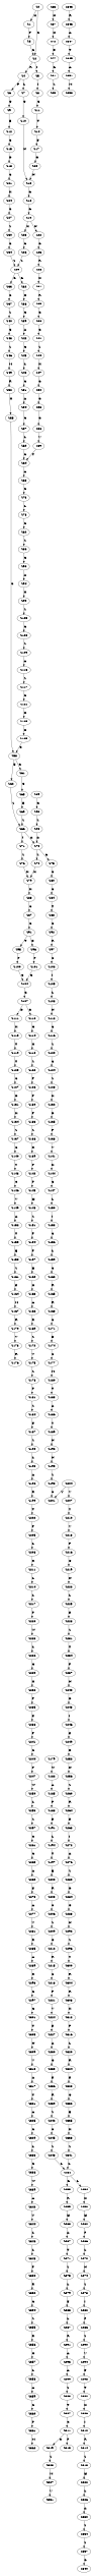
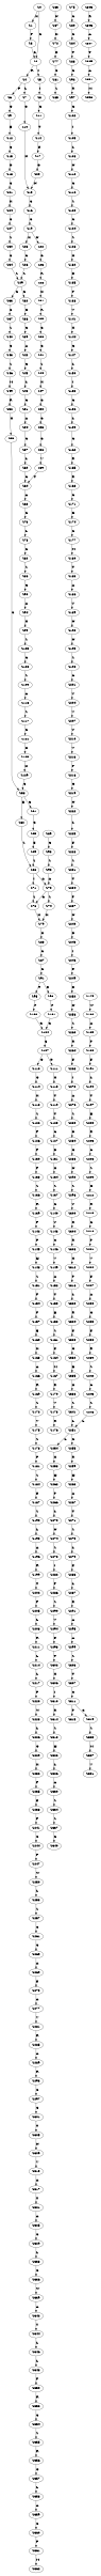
  strict digraph {
    S0
    S1
    S2
    S3
    S4
    S5
    S6
    S7
    S8
    S9
    S10
    S11
    S12
    S13
    S14
    S15
    S16
    S17
    S18
    S19
    S20
    S21
    S22
    S23
    S24
    S25
    S26
    S27
    S28
    S29
    S30
    S31
    S32
    S33
    S34
    S35
    S36
    S37
    S38
    S39
    S40
    S41
    S42
    S43
    S44
    S45
    S46
    S47
    S48
    S49
    S50
    S51
    S52
    S53
    S54
    S55
    S56
    S57
    S58
    S59
    S60
    S61
    S62
    S64
    S65
    S66
    S63
    S67
    S68
    S69
    S70
    S71
    S72
    S73
    S74
    S75
    S76
    S77
    S78
    S79
    S80
    S81
    S82
    S83
    S84
    S85
    S86
    S87
    S88
    S90
    S91
    S92
    S89
    S93
    S94
    S95
    S96
    S97
    S98
    S99
    S100
    S101
    S102
    S103
    S104
    S105
    S106
    S107
    S108
    S109
    S110
    S111
    S112
    S113
    S114
    S115
    S116
    S117
    S118
    S119
    S120
    S121
    S122
    S123
    S124
    S125
    S126
    S127
    S128
    S129
    S130
    S131
    S132
    S133
    S134
    S135
    S136
    S137
    S138
    S139
    S140
    S141
    S142
    S143
    S144
    S145
    S146
    S147
    S148
    S149
    S150
    S151
    S152
    S153
    S154
    S155
    S156
    S157
    S158
    S159
    S160
    S161
    S162
    S163
    S164
    S165
    S166
    S167
    S168
    S169
    S170
    S171
    S172
    S173
    S174
    S175
    S176
    S177
    S178
    S180
    S181
    S179
    S182
    S183
    S184
    S185
    S186
    S187
    S188
    S189
    S190
    S191
    S192
    S193
    S194
    S195
    S196
    S197
    S198
    S199
    S200
    S201
    S202
    S203
    S204
    S205
    S206
    S207
    S208
    S209
    S210
    S211
    S212
    S213
    S214
    S215
    S216
    S217
    S218
    S219
    S220
    S221
    S222
    S223
    S224
    S225
    S226
    S227
    S228
    S229
    S230
    S231
    S232
    S233
    S234
    S235
    S236
    S237
    S238
    S239
    S240
    S241
    S242
    S243
    S244
    S245
    S246
    S247
    S248
    S249
    S250
    S251
    S252
    S253
    S254
    S255
    S256
    S257
    S258
    S259
    S260
    S261
    S262
    S263
    S264
    S265
    S266
    S267
    S268
    S269
    S270
    S271
    S272
    S273
    S274
    S275
    S276
    S277
    S278
    S279
    S280
    S281
    S282
    S283
    S284
    S285
    S286
    S287
    S288
    S289
    S290
    S291
    S292
    S293
    S294
    S295
    S296
    S297
    S298
    S299
    S300
    S301
    S302
    S303
    S304
    S305
    S306
    S307
    S308
    S309
    S310
    S311
    S312
    S313
    S314
    S315
    S319
    S316
    S317
    S318
    S320
    S321
    S322
    S323
    S324
    S325
    S326
    S327
    S328
    S329
    S330
    S331
    S332
    S333
    S334
    S335
    S336
    S337
    S338
    S339
    S340
    S341
    S342
    S344
    S343
    S345
    S346
    S347
    S348
    S349
    S350
    S351
    S352
    S353
    S354
    S355
    S356
    S357
    S358
    S359
    S360
    S361
    S362
    S0 -> S1 [label=K]
    S0 -> S2 [label=C]
    S1 -> S3 [label=P]
    S2 -> S4 [label=R]
    S2 -> S5 [label=I]
    S3 -> S2 [label=C]
    S4 -> S6 [label=P]
    S4 -> S7 [label=L]
    S5 -> S8 [label=I]
    S6 -> S9 [label=Q]
    S7 -> S10 [label=Q]
    S8 -> S11 [label=G]
    S9 -> S12 [label=E]
    S10 -> S13 [label=N]
    S11 -> S14 [label=T]
    S12 -> S15 [label=G]
    S13 -> S16 [label=G]
    S14 -> S17 [label=F]
    S15 -> S18 [label=D]
    S16 -> S19 [label=G]
    S17 -> S20 [label=Q]
    S18 -> S21 [label=G]
    S19 -> S22 [label=N]
    S19 -> S23 [label=K]
    S20 -> S13 [label=N]
    S21 -> S24 [label=K]
    S22 -> S25 [label=G]
    S23 -> S26 [label=G]
    S24 -> S27 [label=G]
    S25 -> S28 [label=R]
    S26 -> S29 [label=S]
    S27 -> S30 [label=S]
    S28 -> S31 [label=K]
    S29 -> S32 [label=G]
    S29 -> S33 [label=G]
    S30 -> S34 [label=G]
    S31 -> S35 [label=R]
    S32 -> S36 [label=Q]
    S33 -> S37 [label=G]
    S34 -> S29 [label=S]
    S35 -> S38 [label=G]
    S36 -> S39 [label=G]
    S37 -> S40 [label=S]
    S38 -> S41 [label=G]
    S39 -> S42 [label=A]
    S40 -> S43 [label=G]
    S41 -> S44 [label=S]
    S42 -> S45 [label=G]
    S43 -> S46 [label=S]
    S44 -> S47 [label=K]
    S45 -> S48 [label=L]
    S46 -> S49 [label=M]
    S47 -> S50 [label=G]
    S48 -> S51 [label=G]
    S49 -> S52 [label=R]
    S50 -> S53 [label=G]
    S51 -> S54 [label=A]
    S52 -> S55 [label=K]
    S53 -> S56 [label=G]
    S54 -> S57 [label=G]
    S55 -> S58 [label=G]
    S56 -> S59 [label=V]
    S57 -> S60 [label=L]
    S58 -> S61 [label=G]
    S58 -> S62 [label=E]
    S59 -> S64 [label=T]
    S60 -> S64 [label=G]
    S61 -> S65 [label=G]
    S62 -> S66 [label=S]
    S64 -> S68 [label=A]
    S65 -> S69 [label=E]
    S66 -> S70 [label=A]
    S66 -> S71 [label=I]
    S63 -> S67 [label=N]
    S67 -> S72 [label=K]
    S68 -> S73 [label=G]
    S69 -> S66 [label=S]
    S70 -> S74 [label=S]
-   S70 -> S75 [label=G]
+   S70 -> S76 [label=G]
    S71 -> S76 [label=S]
    S72 -> S77 [label=D]
    S73 -> S78 [label=L]
    S74 -> S79 [label=K]
    S75 -> S80 [label=G]
    S76 -> S79 [label=K]
    S77 -> S81 [label=G]
    S78 -> S82 [label=G]
    S79 -> S83 [label=K]
    S80 -> S84 [label=G]
    S81 -> S85 [label=S]
    S82 -> S86 [label=S]
    S83 -> S87 [label=G]
    S84 -> S88 [label=T]
    S86 -> S90 [label=G]
    S87 -> S91 [label=G]
    S88 -> S92 [label=G]
    S90 -> S94 [label=A]
    S91 -> S95 [label=T]
    S91 -> S96 [label=D]
    S92 -> S97 [label=R]
    S89 -> S93 [label=G]
    S93 -> S98 [label=S]
    S94 -> S99 [label=K]
    S95 -> S100 [label=P]
    S96 -> S101 [label=P]
    S97 -> S102 [label=G]
    S98 -> S70 [label=A]
    S99 -> S103 [label=S]
    S100 -> S104 [label=G]
    S101 -> S104 [label=G]
    S102 -> S105 [label=I]
    S103 -> S106 [label=G]
    S104 -> S107 [label=G]
    S105 -> S108 [label=L]
    S106 -> S109 [label=S]
    S107 -> S110 [label=Q]
    S107 -> S111 [label=D]
    S108 -> S112 [label=N]
    S109 -> S113 [label=A]
    S110 -> S114 [label=Q]
    S111 -> S115 [label=K]
    S112 -> S116 [label=G]
    S113 -> S117 [label=S]
    S114 -> S118 [label=K]
    S115 -> S119 [label=T]
    S116 -> S120 [label=S]
    S117 -> S121 [label=G]
    S118 -> S122 [label=S]
    S119 -> S123 [label=T]
    S120 -> S124 [label=G]
    S121 -> S125 [label=K]
    S122 -> S126 [label=P]
    S123 -> S127 [label=G]
    S124 -> S128 [label=S]
    S125 -> S129 [label=K]
    S126 -> S130 [label=P]
    S127 -> S131 [label=D]
    S128 -> S132 [label=K]
    S129 -> S58 [label=G]
    S130 -> S133 [label=P]
    S131 -> S134 [label=K]
    S132 -> S135 [label=D]
    S133 -> S136 [label=S]
    S134 -> S137 [label=S]
    S135 -> S138 [label=P]
    S136 -> S139 [label=R]
    S137 -> S140 [label=G]
    S138 -> S141 [label=V]
    S139 -> S142 [label=P]
    S140 -> S143 [label=Y]
    S141 -> S144 [label=K]
    S142 -> S145 [label=P]
    S143 -> S146 [label=C]
    S144 -> S147 [label=G]
    S145 -> S148 [label=H]
    S146 -> S149 [label=V]
    S147 -> S150 [label=L]
    S148 -> S151 [label=S]
    S149 -> S152 [label=A]
    S150 -> S153 [label=I]
    S151 -> S154 [label=P]
    S152 -> S155 [label=T]
    S153 -> S156 [label=G]
    S154 -> S157 [label=P]
    S155 -> S158 [label=E]
    S156 -> S159 [label=L]
    S157 -> S160 [label=E]
    S158 -> S161 [label=S]
    S159 -> S162 [label=G]
    S160 -> S163 [label=K]
    S161 -> S164 [label=F]
    S162 -> S165 [label=R]
    S163 -> S166 [label=A]
    S164 -> S167 [label=M]
    S165 -> S168 [label=R]
    S166 -> S169 [label=R]
    S167 -> S170 [label=R]
    S168 -> S171 [label=G]
    S169 -> S172 [label=S]
    S170 -> S173 [label=V]
    S171 -> S174 [label=E]
    S172 -> S175 [label=V]
    S173 -> S176 [label=R]
    S174 -> S177 [label=C]
    S175 -> S178 [label=S]
    S177 -> S180 [label=M]
    S178 -> S181 [label=P]
    S180 -> S183 [label=T]
    S181 -> S184 [label=S]
    S179 -> S182 [label=W]
    S182 -> S185 [label=A]
    S183 -> S186 [label=A]
    S184 -> S187 [label=F]
    S185 -> S188 [label=P]
    S186 -> S189 [label=Y]
    S187 -> S190 [label=S]
    S188 -> S191 [label=F]
    S189 -> S192 [label=N]
    S190 -> S193 [label=L]
    S191 -> S194 [label=L]
    S192 -> S195 [label=N]
    S193 -> S196 [label=A]
    S194 -> S197 [label=T]
    S195 -> S198 [label=S]
    S196 -> S199 [label=R]
    S197 -> S200 [label=E]
    S198 -> S201 [label=C]
    S199 -> S202 [label=T]
    S200 -> S203 [label=R]
-   S204 -> S201 [label=Y]
+   S201 -> S204 [label=Y]
    S202 -> S205 [label=P]
    S203 -> S206 [label=C]
    S204 -> S207 [label=V]
    S205 -> S208 [label=L]
    S206 -> S209 [label=S]
    S207 -> S210 [label=Y]
    S208 -> S211 [label=R]
    S209 -> S212 [label=Q]
    S210 -> S213 [label=V]
    S211 -> S214 [label=L]
    S212 -> S215 [label=R]
    S213 -> S216 [label=P]
    S214 -> S217 [label=L]
    S215 -> S218 [label=G]
    S216 -> S219 [label=Q]
    S217 -> S220 [label=P]
    S218 -> S221 [label=P]
    S219 -> S222 [label=N]
    S220 -> S223 [label=W]
    S221 -> S224 [label=V]
    S222 -> S225 [label=L]
    S223 -> S226 [label=L]
    S224 -> S227 [label=F]
    S225 -> S228 [label=F]
    S226 -> S229 [label=Q]
    S227 -> S230 [label=A]
    S228 -> S231 [label=S]
    S229 -> S232 [label=K]
    S230 -> S233 [label=Q]
    S231 -> S234 [label=T]
    S232 -> S235 [label=P]
    S233 -> S236 [label=F]
    S234 -> S237 [label=P]
    S235 -> S238 [label=F]
    S236 -> S239 [label=R]
    S237 -> S240 [label=N]
    S238 -> S241 [label=P]
    S239 -> S242 [label=S]
    S240 -> S243 [label=D]
    S241 -> S244 [label=C]
    S242 -> S245 [label=C]
    S243 -> S246 [label=I]
    S244 -> S247 [label=P]
    S245 -> S248 [label=S]
    S246 -> S249 [label=F]
    S247 -> S250 [label=W]
    S248 -> S251 [label=L]
    S249 -> S252 [label=D]
    S250 -> S253 [label=L]
    S251 -> S254 [label=L]
    S251 -> S255 [label=G]
    S252 -> S256 [label=N]
    S253 -> S257 [label=S]
    S254 -> S258 [label=K]
    S255 -> S259 [label=R]
    S256 -> S260 [label=S]
    S257 -> S261 [label=C]
    S258 -> S262 [label=H]
    S259 -> S263 [label=H]
    S260 -> S264 [label=R]
    S261 -> S265 [label=G]
    S262 -> S266 [label=P]
    S263 -> S267 [label=A]
    S264 -> S268 [label=F]
    S265 -> S269 [label=A]
    S266 -> S270 [label=L]
    S267 -> S271 [label=T]
    S268 -> S272 [label=I]
    S269 -> S273 [label=F]
    S270 -> S274 [label=N]
    S271 -> S275 [label=S]
    S272 -> S276 [label=A]
    S273 -> S277 [label=A]
    S274 -> S278 [label=S]
    S275 -> S279 [label=L]
    S276 -> S280 [label=S]
    S277 -> S281 [label=V]
    S278 -> S282 [label=I]
    S279 -> S283 [label=F]
    S280 -> S284 [label=D]
    S281 -> S285 [label=R]
    S282 -> S286 [label=P]
    S283 -> S287 [label=L]
    S284 -> S288 [label=Q]
    S285 -> S289 [label=A]
    S286 -> S290 [label=S]
    S287 -> S291 [label=R]
    S288 -> S292 [label=N]
    S289 -> S293 [label=R]
    S290 -> S294 [label=V]
    S291 -> S295 [label=A]
    S292 -> S296 [label=S]
    S293 -> S297 [label=G]
    S294 -> S298 [label=F]
    S295 -> S299 [label=A]
    S296 -> S300 [label=Y]
    S297 -> S301 [label=G]
    S298 -> S302 [label=T]
    S299 -> S303 [label=S]
    S300 -> S304 [label=R]
    S301 -> S305 [label=T]
    S302 -> S306 [label=K]
    S303 -> S307 [label=T]
    S304 -> S308 [label=R]
    S305 -> S309 [label=N]
    S306 -> S310 [label=I]
    S307 -> S311 [label=C]
    S308 -> S312 [label=K]
    S309 -> S313 [label=V]
    S310 -> S314 [label=R]
    S311 -> S315 [label=P]
    S311 -> S319 [label=C]
    S312 -> S316 [label=P]
    S313 -> S317 [label=A]
    S314 -> S318 [label=S]
    S319 -> S323 [label=S]
    S316 -> S320 [label=L]
    S317 -> S321 [label=T]
    S318 -> S322 [label=H]
    S320 -> S324 [label=R]
    S321 -> S325 [label=A]
    S322 -> S326 [label=L]
    S323 -> S327 [label=M]
    S324 -> S328 [label=F]
    S325 -> S329 [label=G]
    S326 -> S330 [label=A]
    S327 -> S331 [label=V]
    S328 -> S332 [label=Q]
    S329 -> S333 [label=L]
    S330 -> S334 [label=S]
    S332 -> S335 [label=E]
    S333 -> S336 [label=G]
    S334 -> S337 [label=S]
    S335 -> S338 [label=K]
    S336 -> S339 [label=W]
    S337 -> S340 [label=G]
    S338 -> S341 [label=S]
    S339 -> S342 [label=A]
    S341 -> S251 [label=L]
    S342 -> S344 [label=Y]
    S344 -> S346 [label=L]
    S343 -> S345 [label=R]
    S345 -> S347 [label=A]
    S346 -> S348 [label=L]
    S347 -> S349 [label=T]
    S348 -> S350 [label=P]
    S349 -> S351 [label=A]
    S350 -> S352 [label=R]
    S351 -> S353 [label=M]
    S352 -> S354 [label=G]
    S354 -> S355 [label=S]
    S355 -> S356 [label=R]
    S356 -> S357 [label=Q]
    S357 -> S358 [label=L]
    S358 -> S359 [label=A]
    S359 -> S360 [label=C]
    S360 -> S361 [label=P]
    S361 -> S362 [label=M]
  }
